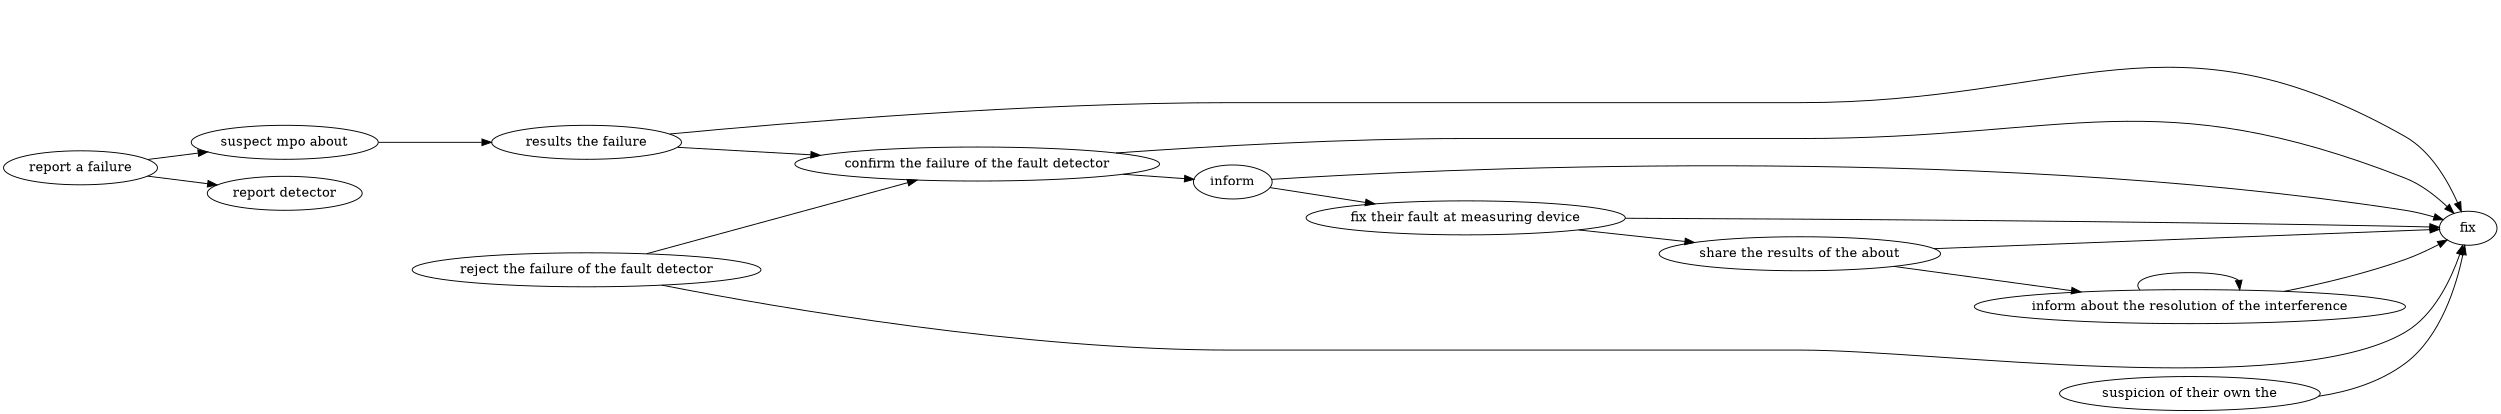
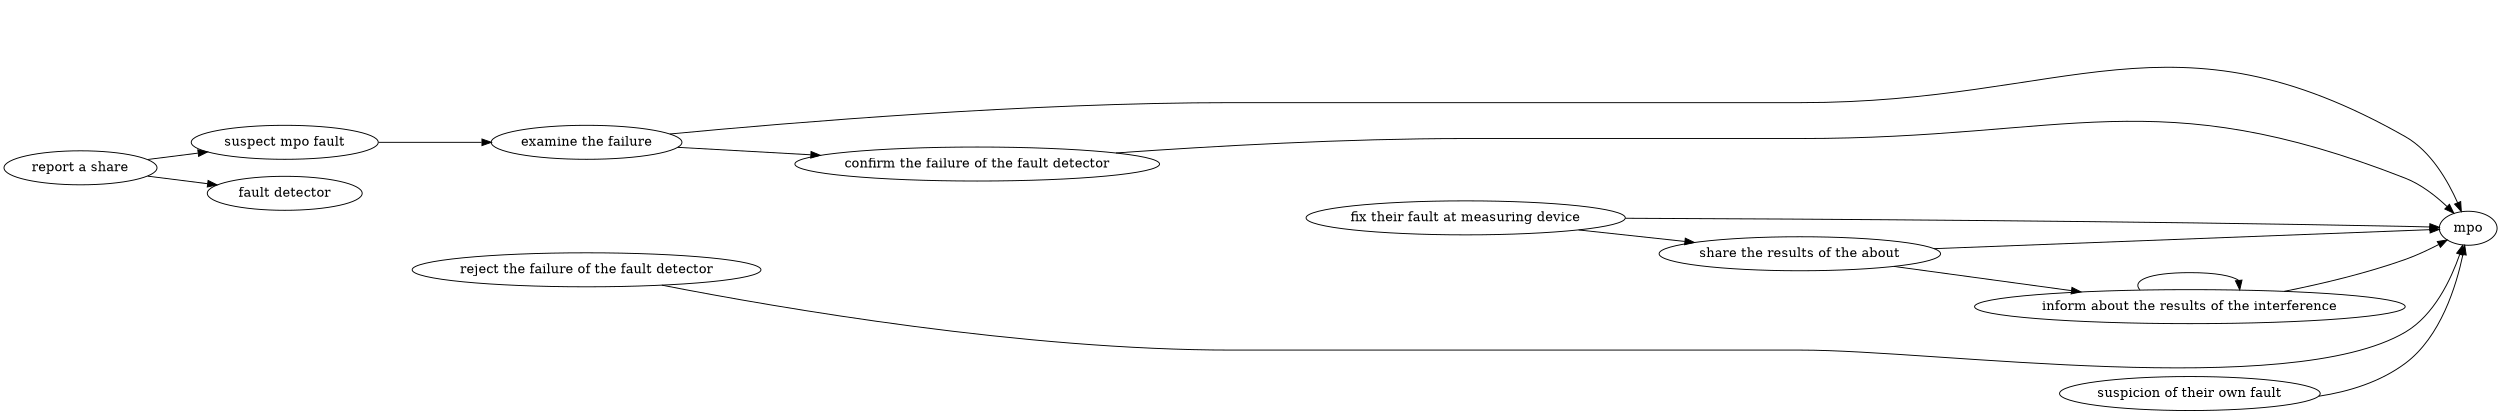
  digraph {
    rankdir=LR
    edge [attrs="{'type': 'flow', 'label': 'flow'}"]
-   "report a failure" [attrs="{'type': 'Activity', 'label': 'report a failure'}"]
-   "suspect mpo fault" [attrs="{'type': 'Activity', 'label': 'suspect mpo fault'}" label="suspect mpo about"]
-   "fault detector" [attrs="{'type': 'Actor', 'label': 'fault detector'}" label="report detector"]
-   "examine the failure" [attrs="{'type': 'Activity', 'label': 'examine the failure'}" label="results the failure"]
-   mpo [attrs="{'type': 'Actor', 'label': 'mpo'}" label=fix]
+   "report a failure" [attrs="{'type': 'Activity', 'label': 'report a failure'}" label="report a share"]
+   "suspect mpo fault" [attrs="{'type': 'Activity', 'label': 'suspect mpo fault'}"]
+   "fault detector" [attrs="{'type': 'Actor', 'label': 'fault detector'}"]
+   "examine the failure" [attrs="{'type': 'Activity', 'label': 'examine the failure'}"]
+   mpo [attrs="{'type': 'Actor', 'label': 'mpo'}"]
    "confirm the failure of the fault detector" [attrs="{'type': 'Activity', 'label': 'confirm the failure of the fault detector'}"]
    "reject the failure of the fault detector" [attrs="{'type': 'Activity', 'label': 'reject the failure of the fault detector'}"]
-   inform [attrs="{'type': 'Activity', 'label': 'inform'}"]
    n9 [attrs="{'type': 'Activity', 'label': 'fix the fault at measuring device'}" label="fix their fault at measuring device"]
    n10 [attrs="{'type': 'Activity', 'label': 'share the results of the repairs'}" label="share the results of the about"]
-   "inform about the resolution of the interference" [attrs="{'type': 'Activity', 'label': 'inform about the resolution of the interference'}"]
-   "suspicion of their own fault" [attrs="{'type': 'Activity', 'label': 'suspicion of their own fault'}" label="suspicion of their own the"]
+   "inform about the resolution of the interference" [attrs="{'type': 'Activity', 'label': 'inform about the resolution of the interference'}" label="inform about the results of the interference"]
+   "suspicion of their own fault" [attrs="{'type': 'Activity', 'label': 'suspicion of their own fault'}"]
    "report a failure" -> "suspect mpo fault"
    "report a failure" -> "fault detector" [attrs="{'type': 'actor performer', 'label': 'actor performer'}"]
    "suspect mpo fault" -> "examine the failure"
    "examine the failure" -> mpo [attrs="{'type': 'actor performer', 'label': 'actor performer'}"]
    "examine the failure" -> "confirm the failure of the fault detector"
    "confirm the failure of the fault detector" -> mpo [attrs="{'type': 'actor performer', 'label': 'actor performer'}"]
-   "confirm the failure of the fault detector" -> inform
    "reject the failure of the fault detector" -> mpo [attrs="{'type': 'actor performer', 'label': 'actor performer'}"]
-   "reject the failure of the fault detector" -> "confirm the failure of the fault detector"
-   inform -> mpo [attrs="{'type': 'actor performer', 'label': 'actor performer'}"]
-   inform -> n9
    n9 -> mpo [attrs="{'type': 'actor performer', 'label': 'actor performer'}"]
    n9 -> n10
    n10 -> mpo [attrs="{'type': 'actor performer', 'label': 'actor performer'}"]
    n10 -> "inform about the resolution of the interference"
    "inform about the resolution of the interference" -> mpo [attrs="{'type': 'actor performer', 'label': 'actor performer'}"]
    "inform about the resolution of the interference" -> "inform about the resolution of the interference"
    "suspicion of their own fault" -> mpo [attrs="{'type': 'actor performer', 'label': 'actor performer'}"]
  }
